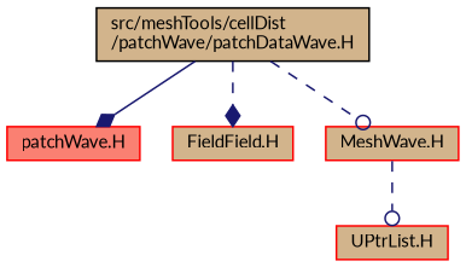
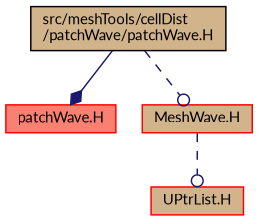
  digraph {
    fontname=Lato
    node [color=red fillcolor=tan fontname=Lato fontsize=10 shape=record style=filled]
    edge [arrowhead=diamond color=midnightblue fontname=Lato fontsize=10 labelfontname=FreeSans labelfontsize=10 style=dashed]
-   n1 [color=black fontcolor=black height=0.2 label="src/meshTools/cellDist\l/patchWave/patchDataWave.H" width=0.4]
+   n1 [color=black fontcolor=black height=0.2 label="src/meshTools/cellDist\l/patchWave/patchWave.H" width=0.4]
    n2 [fillcolor=salmon height=0.2 label="patchWave.H" width=0.4]
-   n3 [height=0.2 label="FieldField.H" width=0.4]
    n4 [height=0.2 label="MeshWave.H" width=0.4]
    n5 [height=0.2 label="UPtrList.H" width=0.4]
    n1 -> n2 [style=solid]
-   n1 -> n3
    n1 -> n4 [arrowhead=odot]
    n4 -> n5 [arrowhead=odot]
  }
